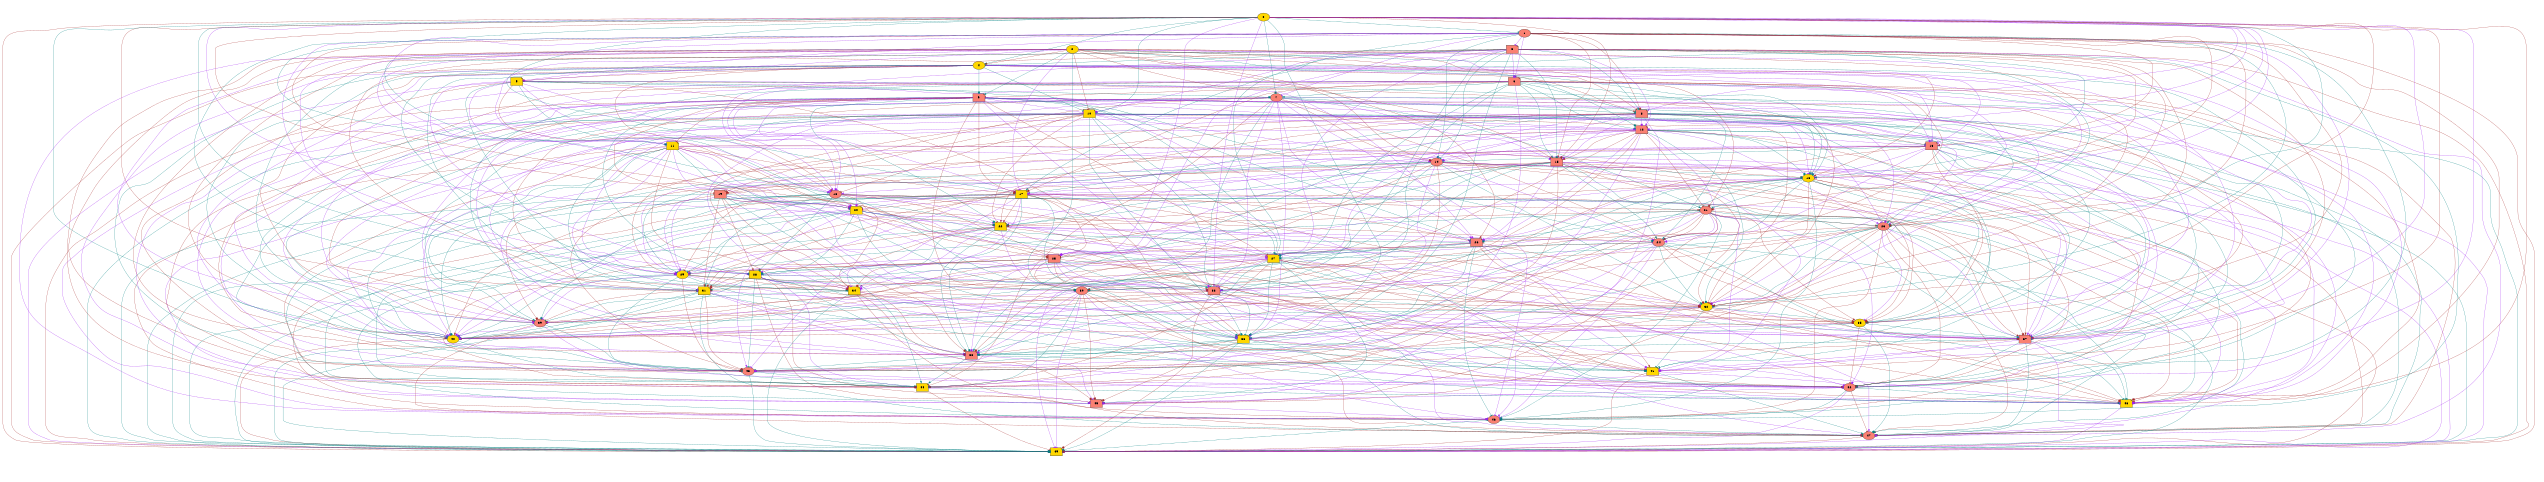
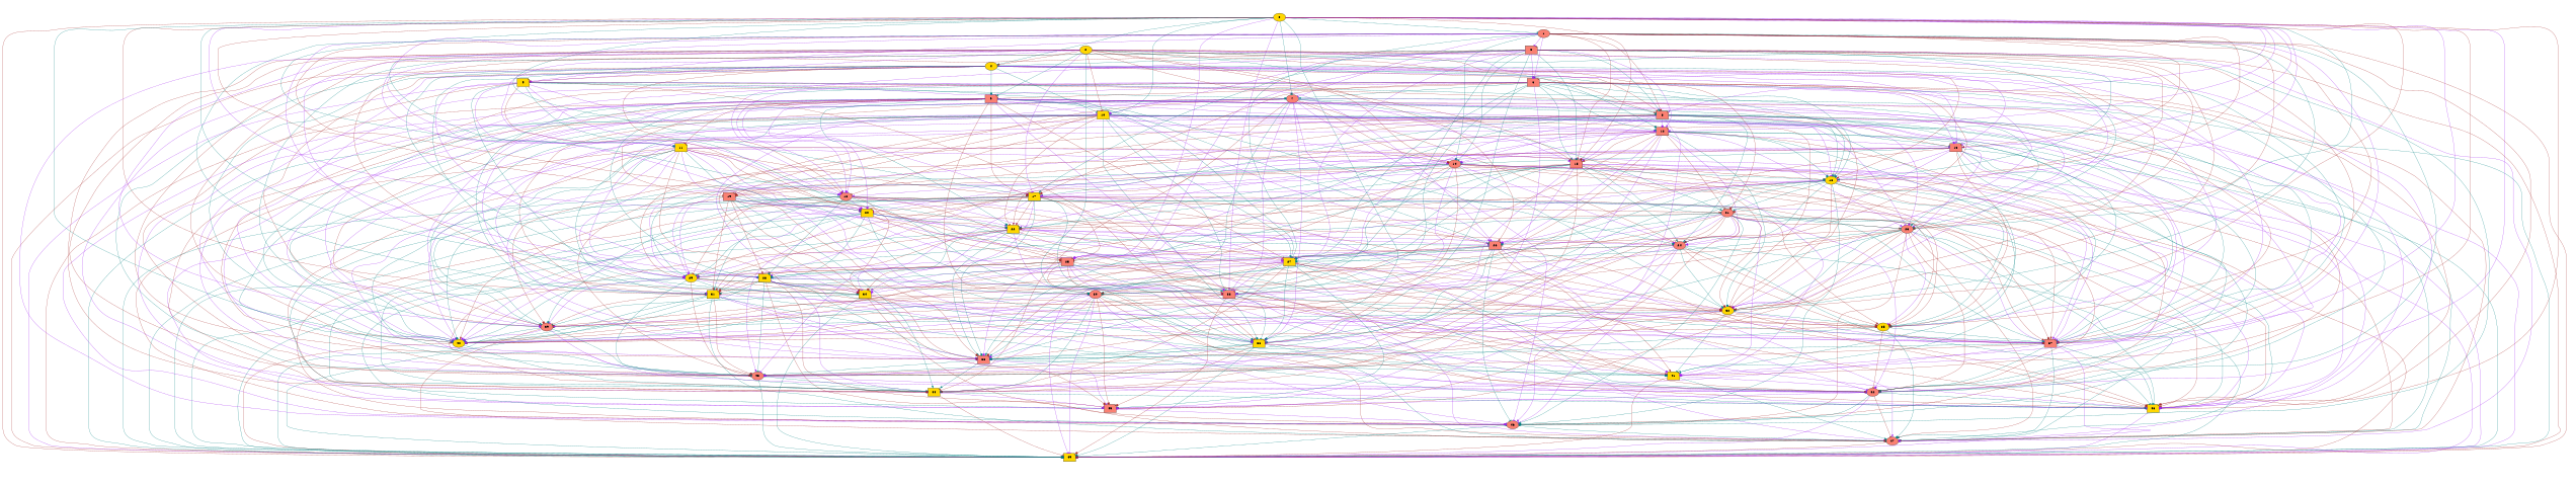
  digraph {
    node [fillcolor=salmon shape=note style=filled]
    edge [arrowhead=normal color=teal]
    0 [fillcolor=gold shape=ellipse]
    1 [shape=ellipse]
    4 [fillcolor=gold shape=ellipse]
    7 [shape=ellipse]
    8
    10 [fillcolor=gold]
    12
    13
    15
    16 [fillcolor=gold shape=ellipse]
    17 [fillcolor=gold]
    18 [shape=ellipse]
    20 [fillcolor=gold]
    22 [fillcolor=gold]
    23 [shape=ellipse]
    25
    28 [fillcolor=gold]
    31 [fillcolor=gold]
    32 [fillcolor=gold shape=ellipse]
    33
    36 [fillcolor=gold]
    37
    40 [fillcolor=gold shape=ellipse]
    41 [fillcolor=gold]
    42 [shape=ellipse]
    48 [fillcolor=gold]
    49 [fillcolor=gold]
    3
    5 [fillcolor=gold]
    6
    11 [fillcolor=gold]
    14 [shape=ellipse]
    27 [fillcolor=gold]
    35 [fillcolor=gold shape=ellipse]
    9
    29 [fillcolor=gold shape=ellipse]
    38
    39 [shape=ellipse]
    43 [shape=ellipse]
    34 [fillcolor=gold]
    45
    21 [shape=ellipse]
    26
    30 [shape=ellipse]
    44 [fillcolor=gold]
    46 [shape=ellipse]
    24 [shape=ellipse]
    19
    47 [shape=ellipse]
    2 [fillcolor=gold shape=ellipse]
    0 -> 1 [arrowhead=tee]
    0 -> 4
    0 -> 7 [arrowhead=box]
    0 -> 8 [arrowhead=tee color=purple]
    0 -> 10 [arrowhead=box]
    0 -> 12 [arrowhead=box color=purple]
    0 -> 13 [color=purple]
    0 -> 15 [arrowhead=box color=brown]
    0 -> 16 [color=purple]
    0 -> 17 [arrowhead=box]
    0 -> 18
    0 -> 20 [arrowhead=box color=brown]
    0 -> 22 [arrowhead=tee color=purple]
    0 -> 23 [arrowhead=box]
    0 -> 25 [arrowhead=box color=purple]
    0 -> 28 [arrowhead=box]
    0 -> 31 [arrowhead=box color=brown]
    0 -> 32 [arrowhead=tee color=brown]
    0 -> 33 [color=purple]
    0 -> 36 [arrowhead=box]
    0 -> 37 [arrowhead=tee color=purple]
    0 -> 40
    0 -> 41 [arrowhead=tee color=brown]
    0 -> 42 [color=purple]
    0 -> 48 [arrowhead=box color=brown]
    0 -> 49 [arrowhead=box color=brown]
    1 -> 7 [arrowhead=tee color=purple]
    1 -> 8 [arrowhead=box color=brown]
    1 -> 13 [color=brown]
    1 -> 15 [color=brown]
    1 -> 16 [arrowhead=tee color=brown]
    1 -> 20 [arrowhead=box color=purple]
    1 -> 22 [arrowhead=box color=brown]
    1 -> 23 [arrowhead=tee color=brown]
    1 -> 28 [color=purple]
    1 -> 31 [arrowhead=box]
    1 -> 32 [arrowhead=box]
    1 -> 37 [arrowhead=tee color=purple]
    1 -> 42
    1 -> 48 [color=brown]
    1 -> 49 [arrowhead=box color=brown]
    1 -> 3 [arrowhead=tee color=purple]
    1 -> 5 [arrowhead=tee color=purple]
    1 -> 6 [arrowhead=box color=purple]
    1 -> 11 [arrowhead=tee color=purple]
    1 -> 14 [arrowhead=box]
    1 -> 27 [arrowhead=tee]
    1 -> 35 [color=brown]
    4 -> 8 [color=brown]
    4 -> 10 [arrowhead=tee]
    4 -> 13 [color=purple]
    4 -> 16 [arrowhead=box]
    4 -> 18 [arrowhead=box color=brown]
    4 -> 23 [color=purple]
    4 -> 32 [arrowhead=tee color=purple]
    4 -> 37 [arrowhead=box]
    4 -> 40 [arrowhead=box]
    4 -> 41 [arrowhead=box color=purple]
    4 -> 49 [arrowhead=tee color=brown]
    4 -> 5 [arrowhead=box color=brown]
    4 -> 35 [arrowhead=tee color=purple]
    4 -> 9 [arrowhead=box]
    4 -> 29
    4 -> 38 [arrowhead=box color=purple]
    4 -> 39 [arrowhead=tee color=brown]
    4 -> 43 [arrowhead=tee]
    4 -> 34 [arrowhead=tee]
    4 -> 45 [color=purple]
    7 -> 8 [arrowhead=box]
    7 -> 15 [arrowhead=box color=purple]
    7 -> 31 [color=brown]
    7 -> 32 [arrowhead=box color=purple]
    7 -> 33 [arrowhead=tee color=purple]
    7 -> 36 [arrowhead=box color=purple]
    7 -> 40 [color=purple]
    7 -> 49 [arrowhead=tee]
    7 -> 14 [arrowhead=box color=brown]
    7 -> 39 [arrowhead=tee color=purple]
    7 -> 43 [arrowhead=tee]
    7 -> 34 [color=purple]
    7 -> 21
    7 -> 26 [color=purple]
    7 -> 30
    7 -> 44 [arrowhead=tee color=brown]
    7 -> 46 [arrowhead=tee color=purple]
    7 -> 24 [arrowhead=tee color=brown]
    7 -> 19 [arrowhead=tee color=brown]
    8 -> 12 [arrowhead=box color=purple]
    8 -> 13 [arrowhead=tee color=brown]
    8 -> 15 [arrowhead=box color=purple]
    8 -> 16 [arrowhead=box]
    8 -> 17
    8 -> 22 [color=brown]
    8 -> 23 [arrowhead=box color=purple]
    8 -> 32 [arrowhead=box color=purple]
    8 -> 37 [arrowhead=tee]
    8 -> 40 [color=purple]
    8 -> 42 [arrowhead=box color=brown]
    8 -> 49 [arrowhead=box color=purple]
    8 -> 14 [arrowhead=box color=purple]
    8 -> 27 [arrowhead=tee color=purple]
    8 -> 35
    8 -> 29 [color=brown]
    8 -> 38
    8 -> 43 [color=purple]
    8 -> 46 [color=purple]
    8 -> 24
    8 -> 19 [color=brown]
    8 -> 47 [arrowhead=box]
    10 -> 12 [color=purple]
    10 -> 13 [arrowhead=tee]
    10 -> 18 [arrowhead=tee color=brown]
    10 -> 22 [arrowhead=tee color=brown]
    10 -> 23 [arrowhead=tee color=purple]
    10 -> 31 [arrowhead=box]
    10 -> 32 [arrowhead=tee color=brown]
    10 -> 33 [arrowhead=tee]
    10 -> 36 [arrowhead=box]
    10 -> 37 [arrowhead=box color=purple]
    10 -> 40 [arrowhead=tee]
    10 -> 42 [arrowhead=box color=purple]
    10 -> 49 [arrowhead=box]
    10 -> 14 [arrowhead=box color=purple]
    10 -> 27
    10 -> 35 [arrowhead=tee]
    10 -> 29 [arrowhead=box color=purple]
    10 -> 38 [arrowhead=tee color=purple]
    10 -> 39 [arrowhead=tee]
    10 -> 43 [color=purple]
    10 -> 34 [arrowhead=tee color=brown]
    10 -> 26 [color=purple]
    10 -> 44 [color=brown]
    10 -> 19 [arrowhead=box color=brown]
    10 -> 47
    12 -> 13 [arrowhead=tee color=purple]
    12 -> 15 [color=brown]
    12 -> 16 [arrowhead=box]
    12 -> 18 [color=purple]
    12 -> 23 [color=purple]
    12 -> 25 [color=purple]
    12 -> 32 [arrowhead=box]
    12 -> 33 [color=brown]
    12 -> 37 [arrowhead=tee]
    12 -> 40 [arrowhead=box color=purple]
    12 -> 41 [arrowhead=tee]
    12 -> 42
    12 -> 14 [color=purple]
    12 -> 29 [arrowhead=box color=purple]
    12 -> 45 [arrowhead=box color=purple]
    12 -> 21 [arrowhead=tee color=brown]
    12 -> 26 [color=purple]
    12 -> 30 [arrowhead=box color=brown]
    12 -> 46 [arrowhead=tee color=brown]
    12 -> 24 [color=purple]
    12 -> 19 [arrowhead=tee color=brown]
    13 -> 16 [arrowhead=tee color=purple]
    13 -> 20 [arrowhead=tee color=purple]
    13 -> 22 [color=purple]
    13 -> 28 [arrowhead=box color=purple]
    13 -> 37 [arrowhead=tee color=purple]
    13 -> 41 [arrowhead=tee]
    13 -> 42 [arrowhead=box]
    13 -> 48 [arrowhead=box color=purple]
    13 -> 49
    13 -> 14 [arrowhead=tee]
    13 -> 35 [color=brown]
    13 -> 38 [color=brown]
    13 -> 39 [arrowhead=box color=brown]
    13 -> 46 [arrowhead=box]
    13 -> 24 [color=purple]
    15 -> 16 [arrowhead=box color=brown]
    15 -> 22
    15 -> 25 [arrowhead=tee]
    15 -> 32 [arrowhead=box color=brown]
    15 -> 37 [color=purple]
    15 -> 41 [color=purple]
    15 -> 49 [arrowhead=box color=purple]
    15 -> 35 [arrowhead=box color=brown]
    15 -> 29 [arrowhead=tee color=purple]
    15 -> 38
    15 -> 43 [arrowhead=box color=brown]
    15 -> 34 [arrowhead=box color=brown]
    15 -> 21 [arrowhead=tee]
    15 -> 26 [arrowhead=box color=purple]
    15 -> 30 [arrowhead=tee]
    15 -> 44 [color=brown]
    15 -> 24
    16 -> 17 [arrowhead=tee color=purple]
    16 -> 22 [arrowhead=box color=brown]
    16 -> 32 [arrowhead=tee color=brown]
    16 -> 36 [arrowhead=tee]
    16 -> 37 [color=brown]
    16 -> 48 [arrowhead=tee color=brown]
    16 -> 49 [arrowhead=box color=brown]
    16 -> 35
    16 -> 38
    16 -> 34 [color=purple]
    16 -> 21
    16 -> 26 [arrowhead=tee color=purple]
    16 -> 30
    16 -> 46 [arrowhead=box]
    16 -> 24
    16 -> 47
    17 -> 20 [arrowhead=tee color=brown]
    17 -> 22 [color=brown]
    17 -> 25 [arrowhead=tee color=brown]
    17 -> 28 [arrowhead=tee color=purple]
    17 -> 32 [arrowhead=box color=brown]
    17 -> 33 [color=brown]
    17 -> 36 [arrowhead=box]
    17 -> 37 [color=brown]
    17 -> 40 [arrowhead=box color=purple]
    17 -> 48 [color=purple]
    17 -> 49 [arrowhead=box]
    17 -> 27 [color=purple]
    17 -> 29 [color=brown]
    17 -> 38 [arrowhead=box]
    17 -> 34 [arrowhead=tee color=purple]
    17 -> 26 [arrowhead=tee color=brown]
    17 -> 44 [arrowhead=tee]
    17 -> 46 [arrowhead=tee color=brown]
    17 -> 47 [color=purple]
    18 -> 20 [arrowhead=box color=purple]
    18 -> 25 [arrowhead=tee color=brown]
    18 -> 28 [arrowhead=box]
    18 -> 31
    18 -> 36 [arrowhead=box]
    18 -> 41 [arrowhead=box color=purple]
    18 -> 48
    18 -> 49
    18 -> 27 [arrowhead=tee color=brown]
    18 -> 29 [arrowhead=tee color=brown]
    18 -> 39 [arrowhead=box]
    18 -> 34 [arrowhead=tee color=brown]
    18 -> 45
    18 -> 21 [color=brown]
    18 -> 47 [color=purple]
    20 -> 22 [color=purple]
    20 -> 25 [arrowhead=box color=brown]
    20 -> 28
    20 -> 36
    20 -> 40 [arrowhead=box color=purple]
    20 -> 41 [color=brown]
    20 -> 42 [arrowhead=box]
    20 -> 49
    20 -> 27 [color=purple]
    20 -> 29 [arrowhead=tee]
    20 -> 43 [color=purple]
    20 -> 26 [arrowhead=tee]
    20 -> 44 [arrowhead=box]
    20 -> 24 [arrowhead=tee color=brown]
    22 -> 28 [arrowhead=box]
    22 -> 31 [color=brown]
    22 -> 32 [arrowhead=box color=purple]
    22 -> 36 [arrowhead=box color=purple]
    22 -> 41 [arrowhead=tee color=brown]
    22 -> 42 [arrowhead=tee color=brown]
    22 -> 49 [arrowhead=box]
    22 -> 29 [color=purple]
    22 -> 38
    22 -> 43 [arrowhead=tee color=purple]
    22 -> 26 [arrowhead=tee color=purple]
    22 -> 44 [arrowhead=box color=brown]
    22 -> 24 [arrowhead=tee color=purple]
    23 -> 31 [arrowhead=box color=brown]
    23 -> 32
    23 -> 37 [arrowhead=tee color=purple]
    23 -> 40 [arrowhead=box color=brown]
    23 -> 42 [arrowhead=box color=brown]
    23 -> 48 [arrowhead=tee]
    23 -> 27 [arrowhead=box]
    23 -> 35 [arrowhead=tee color=purple]
    23 -> 38
    23 -> 43 [arrowhead=tee color=brown]
    23 -> 45 [color=brown]
    23 -> 26 [arrowhead=tee color=brown]
    23 -> 46 [arrowhead=tee color=brown]
    23 -> 47 [color=brown]
    25 -> 28 [arrowhead=tee]
    25 -> 31 [arrowhead=box color=brown]
    25 -> 33
    25 -> 37 [color=purple]
    25 -> 40 [arrowhead=box color=brown]
    25 -> 42 [arrowhead=box color=purple]
    25 -> 35 [arrowhead=box color=brown]
    25 -> 29 [arrowhead=box color=brown]
    25 -> 38 [arrowhead=box color=purple]
    25 -> 30 [color=brown]
    25 -> 47 [arrowhead=box color=brown]
    28 -> 31 [arrowhead=tee color=brown]
    28 -> 33 [arrowhead=tee]
    28 -> 36 [arrowhead=tee]
    28 -> 40
    28 -> 42 [arrowhead=box color=purple]
    28 -> 48 [color=purple]
    28 -> 38 [arrowhead=box]
    28 -> 43 [arrowhead=tee]
    28 -> 34 [arrowhead=tee color=purple]
    28 -> 45 [arrowhead=tee color=brown]
    28 -> 44 [color=purple]
    28 -> 46 [color=brown]
    31 -> 37 [color=purple]
    31 -> 40 [arrowhead=box]
    31 -> 42 [color=purple]
    31 -> 48 [arrowhead=tee]
    31 -> 49
    31 -> 38 [color=purple]
    31 -> 39 [arrowhead=tee color=brown]
    31 -> 43 [arrowhead=box color=brown]
    31 -> 47 [arrowhead=tee]
    32 -> 36 [arrowhead=box color=purple]
    32 -> 37 [color=purple]
    32 -> 40 [color=purple]
    32 -> 41 [arrowhead=tee]
    32 -> 48 [arrowhead=tee color=brown]
    32 -> 35 [arrowhead=tee]
    32 -> 39 [arrowhead=box]
    32 -> 43 [color=brown]
    33 -> 36 [arrowhead=tee]
    33 -> 37 [arrowhead=box]
    33 -> 40 [color=brown]
    33 -> 41 [color=brown]
    33 -> 42 [arrowhead=tee color=purple]
    33 -> 49 [arrowhead=box color=brown]
    33 -> 39 [arrowhead=tee color=brown]
    36 -> 41 [color=purple]
    36 -> 48 [color=brown]
    36 -> 49 [arrowhead=box]
    36 -> 38 [arrowhead=tee]
    36 -> 43 [arrowhead=box]
    36 -> 45 [arrowhead=box color=brown]
    36 -> 44 [color=brown]
    36 -> 47 [arrowhead=tee]
    37 -> 42
    37 -> 48 [arrowhead=tee]
    37 -> 49 [arrowhead=tee color=purple]
    37 -> 38 [arrowhead=box]
    37 -> 43 [arrowhead=box color=brown]
    37 -> 44 [arrowhead=box color=purple]
    37 -> 47
    40 -> 49 [color=brown]
    40 -> 44
    41 -> 42 [arrowhead=tee color=purple]
    41 -> 49 [arrowhead=tee color=brown]
    41 -> 47
    42 -> 48
    42 -> 49 [color=purple]
    42 -> 45 [color=purple]
    42 -> 46
    42 -> 47 [arrowhead=tee color=brown]
    48 -> 49 [color=purple]
    3 -> 4 [arrowhead=tee]
    3 -> 8
    3 -> 10 [arrowhead=box color=purple]
    3 -> 12 [color=purple]
    3 -> 15 [arrowhead=box]
    3 -> 16
    3 -> 17
    3 -> 18 [color=purple]
    3 -> 23 [arrowhead=box color=brown]
    3 -> 25 [arrowhead=box color=purple]
    3 -> 32 [color=brown]
    3 -> 33
    3 -> 36 [arrowhead=tee]
    3 -> 37 [color=brown]
    3 -> 40 [color=brown]
    3 -> 49 [arrowhead=tee color=brown]
    3 -> 6 [arrowhead=box color=purple]
    3 -> 14 [arrowhead=tee]
    3 -> 27 [arrowhead=tee color=purple]
    3 -> 39 [arrowhead=tee]
    3 -> 34 [color=brown]
    3 -> 21 [arrowhead=box color=brown]
    3 -> 46 [arrowhead=box]
    3 -> 47 [arrowhead=tee color=purple]
    5 -> 7 [arrowhead=box]
    5 -> 17 [arrowhead=box color=purple]
    5 -> 18 [arrowhead=box color=purple]
    5 -> 20 [arrowhead=box color=brown]
    5 -> 22 [arrowhead=box]
    5 -> 28 [arrowhead=tee color=purple]
    5 -> 32 [arrowhead=tee color=brown]
    5 -> 36 [arrowhead=tee color=brown]
    5 -> 37 [arrowhead=tee]
    5 -> 49 [color=purple]
    5 -> 11 [color=purple]
    5 -> 27 [arrowhead=tee]
    5 -> 43 [color=brown]
    5 -> 34
    5 -> 26 [color=purple]
    6 -> 7
    6 -> 8 [arrowhead=tee]
    6 -> 12 [arrowhead=box]
    6 -> 13 [arrowhead=box color=purple]
    6 -> 15
    6 -> 16
    6 -> 17 [arrowhead=box color=brown]
    6 -> 18 [arrowhead=box color=purple]
    6 -> 31 [arrowhead=tee]
    6 -> 33
    6 -> 37 [color=purple]
    6 -> 40 [arrowhead=box color=purple]
    6 -> 42 [arrowhead=tee]
    6 -> 48 [arrowhead=tee color=brown]
    6 -> 27 [arrowhead=box]
    6 -> 9 [arrowhead=tee color=brown]
    6 -> 39 [arrowhead=tee color=purple]
    6 -> 43 [arrowhead=tee color=brown]
    6 -> 44 [arrowhead=tee color=purple]
    6 -> 24 [color=brown]
    6 -> 47 [arrowhead=tee color=brown]
    11 -> 17 [color=brown]
    11 -> 18 [color=purple]
    11 -> 20 [arrowhead=box color=purple]
    11 -> 25 [color=brown]
    11 -> 31 [arrowhead=tee color=purple]
    11 -> 33 [arrowhead=box color=purple]
    11 -> 36 [arrowhead=box]
    11 -> 37 [arrowhead=tee color=purple]
    11 -> 14 [color=purple]
    11 -> 35 [arrowhead=box color=brown]
    11 -> 38 [arrowhead=tee color=purple]
    11 -> 39
    11 -> 43 [arrowhead=box]
    11 -> 34 [arrowhead=box color=brown]
    11 -> 45 [color=purple]
    11 -> 30 [arrowhead=tee color=purple]
    11 -> 44 [color=brown]
    11 -> 46 [arrowhead=tee color=brown]
    14 -> 16 [arrowhead=box]
    14 -> 17 [color=purple]
    14 -> 22 [arrowhead=box]
    14 -> 31 [color=brown]
    14 -> 32 [arrowhead=tee]
    14 -> 33 [color=purple]
    14 -> 36 [arrowhead=tee color=brown]
    14 -> 37 [arrowhead=box color=brown]
    14 -> 40 [arrowhead=box]
    14 -> 42 [arrowhead=tee color=brown]
    14 -> 48 [arrowhead=tee color=purple]
    14 -> 49 [arrowhead=tee color=purple]
    14 -> 27 [arrowhead=tee]
    14 -> 29 [arrowhead=tee]
    14 -> 38 [arrowhead=box color=brown]
    14 -> 24 [arrowhead=box color=purple]
    14 -> 47 [color=brown]
    27 -> 32 [color=brown]
    27 -> 33 [arrowhead=tee color=purple]
    27 -> 36
    27 -> 37 [arrowhead=tee color=purple]
    27 -> 40 [arrowhead=tee color=brown]
    27 -> 42 [arrowhead=tee]
    27 -> 48 [arrowhead=box color=brown]
    27 -> 49 [arrowhead=tee color=purple]
    27 -> 35 [arrowhead=box color=brown]
    27 -> 38 [arrowhead=tee]
    27 -> 34 [arrowhead=tee color=purple]
    27 -> 45 [arrowhead=box]
    27 -> 30 [color=brown]
    27 -> 44 [arrowhead=box color=brown]
-   35 -> 36 [color=purple]
+   15 -> 36 [color=purple]
    35 -> 37 [arrowhead=box]
    35 -> 40 [color=brown]
    35 -> 42 [arrowhead=tee color=brown]
    35 -> 43 [arrowhead=box]
    35 -> 47 [arrowhead=box]
    9 -> 10 [arrowhead=tee color=purple]
    9 -> 12 [color=purple]
    9 -> 16 [arrowhead=tee color=purple]
    9 -> 17 [arrowhead=box color=brown]
    9 -> 18 [arrowhead=tee color=purple]
    9 -> 20 [arrowhead=box color=purple]
    9 -> 22 [arrowhead=box]
    9 -> 23
    9 -> 28 [arrowhead=tee]
    9 -> 31 [arrowhead=tee color=purple]
    9 -> 33 [arrowhead=box color=purple]
    9 -> 37 [color=brown]
    9 -> 40 [arrowhead=tee]
    9 -> 41 [color=purple]
    9 -> 48 [arrowhead=box color=purple]
    9 -> 49 [arrowhead=tee color=brown]
    9 -> 11 [arrowhead=tee color=brown]
    9 -> 27 [arrowhead=tee color=brown]
    9 -> 39 [color=brown]
    9 -> 43 [arrowhead=tee color=purple]
    9 -> 26 [arrowhead=tee]
    9 -> 30 [arrowhead=box color=brown]
    9 -> 44 [arrowhead=box color=purple]
    9 -> 46 [arrowhead=tee color=purple]
    9 -> 24 [arrowhead=box]
    9 -> 19 [arrowhead=tee color=brown]
    9 -> 47 [arrowhead=box color=purple]
    29 -> 32 [arrowhead=box color=brown]
    29 -> 33 [arrowhead=box color=brown]
    29 -> 37 [arrowhead=tee color=purple]
    29 -> 40 [arrowhead=box]
    29 -> 41
    29 -> 39 [arrowhead=tee color=purple]
    29 -> 43 [color=brown]
    29 -> 30 [arrowhead=box]
    29 -> 44 [arrowhead=tee]
    29 -> 46 [arrowhead=box]
    38 -> 41 [arrowhead=box]
    38 -> 43 [arrowhead=box]
    38 -> 45 [arrowhead=tee color=purple]
    38 -> 44
    39 -> 40 [color=purple]
    39 -> 42 [arrowhead=tee color=purple]
    39 -> 49 [arrowhead=box]
    39 -> 43 [arrowhead=box]
    39 -> 47 [arrowhead=box color=brown]
    43 -> 48 [arrowhead=box color=purple]
    43 -> 49
    43 -> 44
    34 -> 48 [arrowhead=tee color=purple]
    34 -> 49
    34 -> 35 [arrowhead=box color=brown]
    34 -> 38 [arrowhead=tee color=brown]
    34 -> 39 [arrowhead=tee]
    34 -> 45 [arrowhead=box color=brown]
    34 -> 47 [color=brown]
    45 -> 46 [color=purple]
    21 -> 22 [color=brown]
    21 -> 23 [color=brown]
    21 -> 33 [arrowhead=tee color=purple]
    21 -> 37
    21 -> 41 [arrowhead=tee color=purple]
    21 -> 42 [arrowhead=box color=purple]
    21 -> 48 [color=brown]
    21 -> 35 [color=brown]
    21 -> 29
    21 -> 39 [arrowhead=tee color=brown]
    21 -> 43 [arrowhead=box color=brown]
    21 -> 34 [arrowhead=box color=purple]
    21 -> 45 [arrowhead=tee color=brown]
    21 -> 26 [arrowhead=box]
    21 -> 44 [color=brown]
    21 -> 46
    21 -> 24 [color=purple]
    21 -> 47
    26 -> 36
    26 -> 40 [arrowhead=box]
    26 -> 41 [color=brown]
    26 -> 42 [arrowhead=tee color=purple]
    26 -> 48 [arrowhead=box color=brown]
    26 -> 27 [arrowhead=tee]
    26 -> 29 [arrowhead=tee color=purple]
    26 -> 39 [arrowhead=box color=brown]
    26 -> 46 [arrowhead=tee]
    26 -> 47 [color=purple]
    30 -> 32 [color=brown]
    30 -> 40 [arrowhead=box color=purple]
    30 -> 41
    30 -> 42 [color=brown]
    30 -> 49 [arrowhead=tee color=purple]
    30 -> 38 [arrowhead=box color=purple]
    30 -> 39 [color=purple]
    30 -> 43 [color=purple]
    30 -> 45 [arrowhead=box color=brown]
    30 -> 44 [arrowhead=tee]
    30 -> 46 [arrowhead=tee color=purple]
    44 -> 48
    44 -> 49 [arrowhead=tee color=brown]
    44 -> 45 [arrowhead=tee color=purple]
    46 -> 49 [arrowhead=box]
    46 -> 47 [arrowhead=tee]
    24 -> 25 [arrowhead=tee color=brown]
    24 -> 31
    24 -> 32
    24 -> 37 [arrowhead=box color=brown]
    24 -> 40 [arrowhead=tee color=purple]
    24 -> 48 [arrowhead=tee]
    24 -> 49 [arrowhead=tee]
    24 -> 35 [color=brown]
    24 -> 43 [arrowhead=box color=purple]
    24 -> 45 [arrowhead=box color=purple]
    24 -> 46 [arrowhead=tee color=purple]
    19 -> 20 [arrowhead=tee]
    19 -> 23 [arrowhead=tee]
    19 -> 28 [color=brown]
    19 -> 31 [color=brown]
    19 -> 36 [arrowhead=box color=purple]
    19 -> 40 [color=brown]
    19 -> 49 [arrowhead=tee]
    19 -> 27 [arrowhead=tee color=purple]
    19 -> 29 [color=purple]
    19 -> 38 [arrowhead=box color=brown]
    19 -> 34 [arrowhead=tee color=brown]
    19 -> 44
    47 -> 49 [arrowhead=box color=brown]
    2 -> 4 [color=brown]
    2 -> 8 [arrowhead=tee color=brown]
    2 -> 10 [arrowhead=tee color=brown]
    2 -> 12 [arrowhead=box]
    2 -> 13 [arrowhead=tee color=purple]
    2 -> 15 [arrowhead=tee color=brown]
    2 -> 16 [color=brown]
    2 -> 17 [arrowhead=tee color=purple]
    2 -> 18 [color=purple]
    2 -> 23 [arrowhead=tee]
    2 -> 32 [color=brown]
    2 -> 48 [arrowhead=box color=purple]
    2 -> 5 [color=purple]
    2 -> 11 [arrowhead=box]
    2 -> 14 [arrowhead=box color=brown]
    2 -> 9 [arrowhead=tee]
    2 -> 29 [arrowhead=box color=purple]
    2 -> 38 [arrowhead=tee color=brown]
    2 -> 39 [arrowhead=box color=purple]
    2 -> 43 [color=brown]
    2 -> 21 [arrowhead=box color=brown]
    2 -> 26 [color=brown]
    2 -> 30 [arrowhead=box]
    2 -> 44 [arrowhead=box color=brown]
    2 -> 46 [color=purple]
  }
